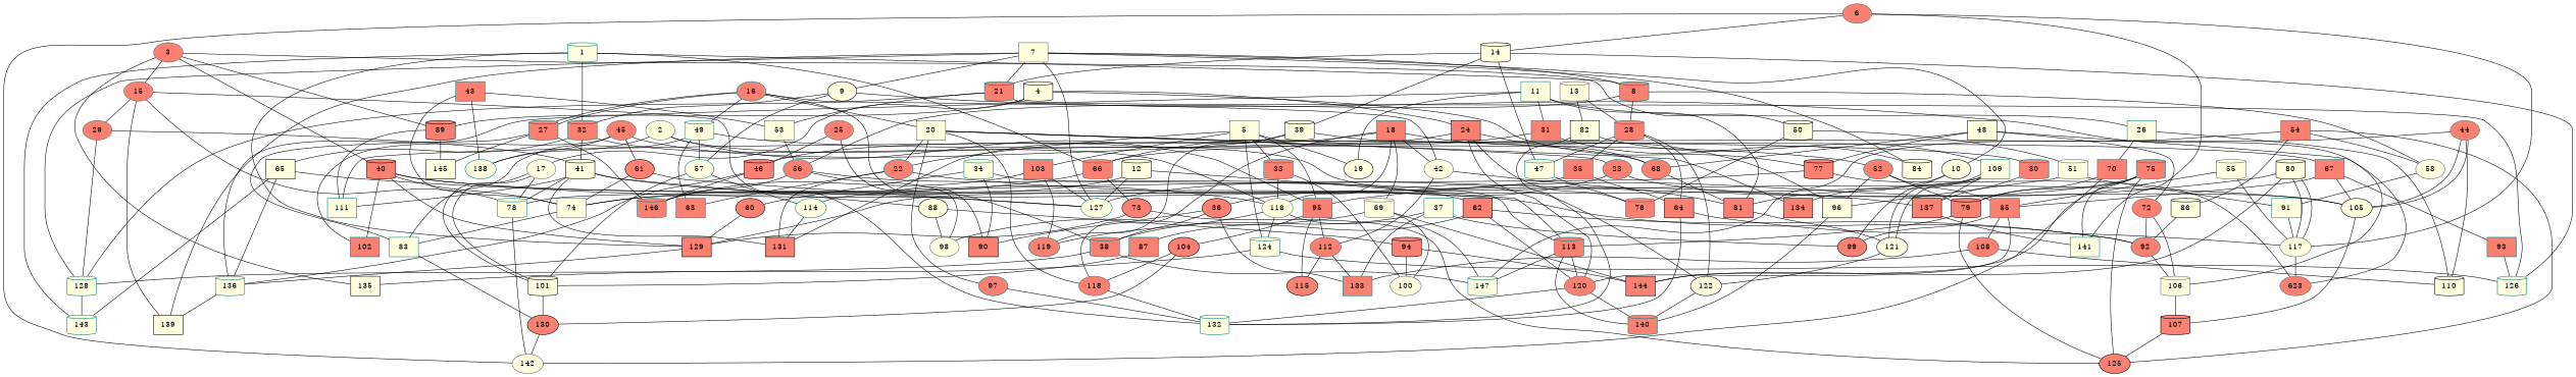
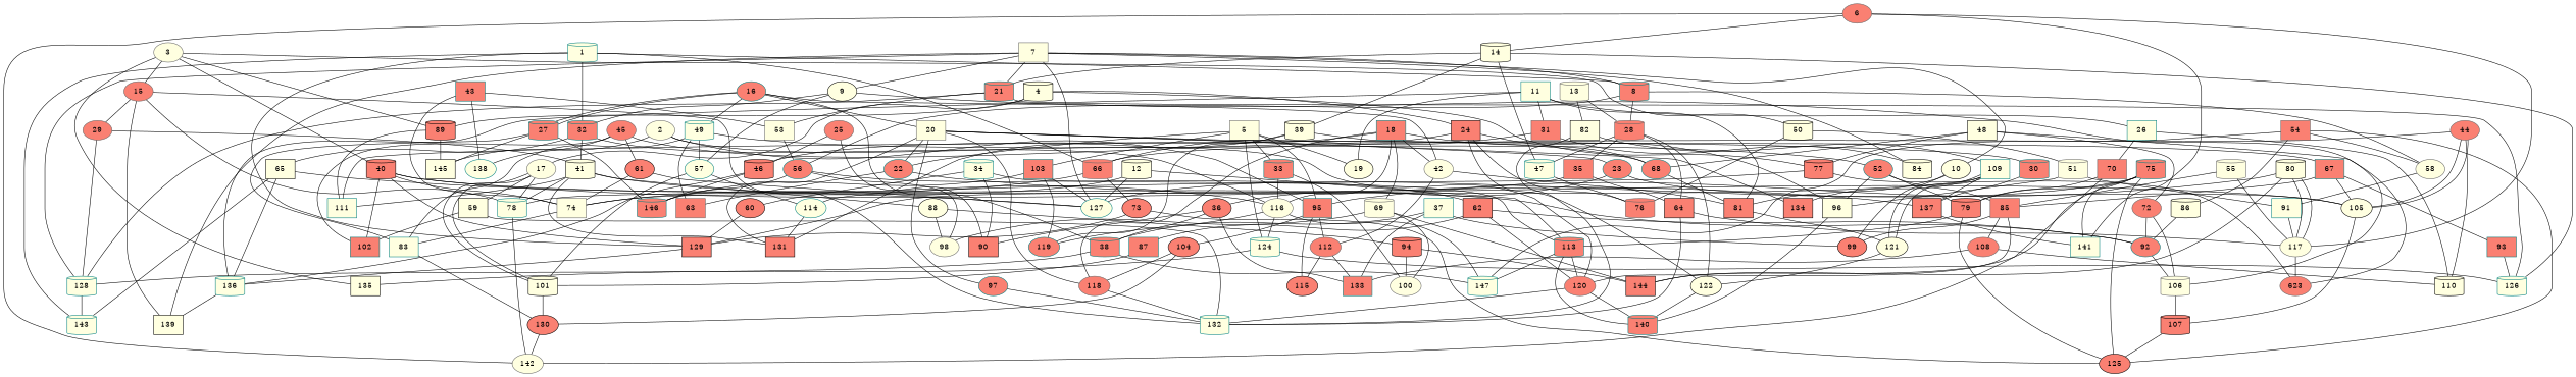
  graph {
    node [color=teal fillcolor=salmon shape=ellipse style=filled]
    1 [fillcolor=lightyellow shape=cylinder]
    8 [shape=cylinder]
    32 [shape=cylinder]
    66 [color=gray40 shape=cylinder]
    129 [color=black shape=box]
    143 [fillcolor=lightyellow shape=cylinder]
    28 [color=gray40 shape=cylinder]
    56
    58 [color=gray40 fillcolor=lightyellow]
    116 [color=gray40 fillcolor=lightyellow]
    41 [color=black fillcolor=lightyellow shape=cylinder]
    65 [color=black fillcolor=lightyellow shape=box]
    74 [color=gray40 fillcolor=lightyellow shape=box]
    73 [color=black]
    136 [fillcolor=lightyellow shape=cylinder]
    2 [color=gray40 fillcolor=lightyellow]
    95 [shape=box]
    120 [color=gray40]
    145 [color=black fillcolor=lightyellow shape=box]
    112 [color=gray40]
    104 [color=black]
    115 [color=black]
    132 [fillcolor=lightyellow shape=cylinder]
    140 [shape=cylinder]
-   3 [color=gray40]
+   3 [color=gray40 fillcolor=lightyellow]
    15 [color=gray40]
    40 [color=black shape=cylinder]
    50 [color=black fillcolor=lightyellow shape=cylinder]
    89 [color=black shape=cylinder]
    135 [color=black fillcolor=lightyellow shape=box]
    139 [color=black fillcolor=lightyellow shape=box]
    29 [color=gray40]
    78 [fillcolor=lightyellow shape=cylinder]
    105 [color=black fillcolor=lightyellow]
    92
    102 [shape=box]
    76 [color=gray40 shape=cylinder]
    51 [color=gray40 fillcolor=lightyellow shape=cylinder]
    111 [fillcolor=lightyellow shape=box]
    4 [color=black fillcolor=lightyellow shape=cylinder]
    17 [color=gray40 fillcolor=lightyellow]
    24 [color=black shape=box]
    77 [color=black shape=cylinder]
+   59 [color=black fillcolor=lightyellow shape=box]
    101 [color=black fillcolor=lightyellow shape=cylinder]
    68
    122 [color=black fillcolor=lightyellow]
    n48 [color=gray40 label=623]
    114 [fillcolor=lightyellow]
    5 [color=gray40 fillcolor=lightyellow shape=box]
    19 [color=black fillcolor=lightyellow]
    22
    33 [shape=cylinder]
    103 [shape=box]
    124 [fillcolor=lightyellow shape=cylinder]
    63 [color=gray40 shape=box]
    131 [color=black shape=box]
    137 [color=black shape=box]
    100 [color=gray40 fillcolor=lightyellow]
    127 [fillcolor=lightyellow]
    146 [shape=cylinder]
    119
    126 [fillcolor=lightyellow shape=cylinder]
    6 [color=gray40]
    14 [color=black fillcolor=lightyellow shape=cylinder]
    117 [color=gray40 fillcolor=lightyellow]
    141 [fillcolor=lightyellow shape=box]
    142 [color=gray40 fillcolor=lightyellow]
    21 [shape=cylinder]
    39 [color=black fillcolor=lightyellow shape=cylinder]
    47 [fillcolor=lightyellow shape=cylinder]
    7 [color=gray40 fillcolor=lightyellow shape=box]
    9 [color=black fillcolor=lightyellow]
    10 [color=black fillcolor=lightyellow]
    84 [color=black fillcolor=lightyellow shape=cylinder]
    128 [fillcolor=lightyellow shape=cylinder]
    57 [fillcolor=lightyellow]
    106 [color=gray40 fillcolor=lightyellow shape=cylinder]
    81 [color=black shape=box]
    99 [color=black]
    53 [color=gray40 fillcolor=lightyellow shape=box]
    35 [color=gray40 shape=box]
    64 [color=black shape=box]
    62 [color=black shape=box]
    98 [color=gray40 fillcolor=lightyellow]
    91 [fillcolor=lightyellow shape=box]
    107 [color=black shape=cylinder]
    121 [color=black fillcolor=lightyellow]
    11 [fillcolor=lightyellow shape=box]
    26 [fillcolor=lightyellow shape=box]
    31 [color=gray40 shape=box]
    70 [color=gray40 shape=box]
    110 [color=black fillcolor=lightyellow shape=cylinder]
    12 [color=black fillcolor=lightyellow shape=cylinder]
    113 [shape=cylinder]
    83 [fillcolor=lightyellow shape=box]
    147 [fillcolor=lightyellow shape=cylinder]
    13 [color=gray40 fillcolor=lightyellow shape=cylinder]
    82 [color=black fillcolor=lightyellow shape=box]
    109 [fillcolor=lightyellow shape=box]
    67 [shape=box]
    16
    20 [color=gray40 fillcolor=lightyellow shape=box]
    27 [shape=cylinder]
    38 [shape=cylinder]
    42 [color=gray40 fillcolor=lightyellow]
    49 [fillcolor=lightyellow shape=cylinder]
    118 [color=gray40]
    23
    30 [shape=cylinder]
    97
    134 [color=black shape=box]
    52
    130 [color=black]
    18 [shape=box]
    46 [color=black shape=cylinder]
    69 [color=gray40 fillcolor=lightyellow shape=cylinder]
    96 [color=black fillcolor=lightyellow shape=box]
    144 [color=black shape=box]
    36 [color=black]
    90 [color=black shape=box]
    133 [shape=box]
    25 [color=gray40]
    79 [color=black shape=cylinder]
    88 [color=black fillcolor=lightyellow]
    34 [fillcolor=lightyellow shape=cylinder]
    60 [color=black]
    37 [fillcolor=lightyellow shape=box]
    87 [shape=box]
    85 [color=gray40 shape=box]
    93 [shape=box]
    94 [color=black shape=cylinder]
    43 [shape=box]
    138 [fillcolor=lightyellow]
    44 [color=gray40]
    45 [color=gray40]
    61 [color=black]
    48 [color=black fillcolor=lightyellow shape=box]
    72 [color=gray40]
    125 [color=black]
    108 [color=gray40]
    54 [color=gray40 shape=box]
    86 [color=black fillcolor=lightyellow shape=cylinder]
    55 [color=gray40 fillcolor=lightyellow shape=cylinder]
    75 [shape=cylinder]
    80 [color=black fillcolor=lightyellow shape=cylinder]
    1 -- 8
    1 -- 32
    1 -- 66
    1 -- 129
    1 -- 143
    8 -- 28
    8 -- 56
    8 -- 58
    32 -- 116
    32 -- 41
    32 -- 65
    66 -- 74
    66 -- 73
    129 -- 136
    28 -- 122
    28 -- 47
    28 -- 35
    28 -- 64
    56 -- 146
    56 -- 62
    56 -- 98
    58 -- 91
    116 -- 124
    116 -- 119
    116 -- 147
    41 -- 116
    41 -- 78
    41 -- 111
    41 -- 131
    41 -- 88
    65 -- 143
    65 -- 136
    65 -- 127
    74 -- 83
    73 -- 129
    73 -- 125
    136 -- 139
    2 -- 95
    2 -- 120
-   2 -- 138
+   2 -- 145
    95 -- 112
    95 -- 104
    95 -- 115
    120 -- 132
    120 -- 140
    112 -- 115
    112 -- 133
    104 -- 118
    104 -- 130
    3 -- 15
    3 -- 40
    3 -- 50
    3 -- 89
    3 -- 135
    15 -- 132
    15 -- 139
    15 -- 29
    15 -- 78
    40 -- 129
    40 -- 74
    40 -- 105
    40 -- 92
    40 -- 102
    50 -- 76
    50 -- 51
    89 -- 145
    89 -- 111
    29 -- 41
    29 -- 128
    78 -- 142
    105 -- 107
    92 -- 106
    51 -- 91
    51 -- 96
    4 -- 89
    4 -- 17
    4 -- 24
    4 -- 77
    17 -- 78
+   17 -- 59
    17 -- 101
    17 -- 101
    24 -- 76
    24 -- 111
    24 -- 68
    24 -- 122
    77 -- n48
    77 -- 114
+   59 -- 132
+   59 -- 102
    101 -- 130
    68 -- 81
    122 -- 140
    114 -- 131
    5 -- 95
    5 -- 19
    5 -- 22
    5 -- 33
    5 -- 103
    5 -- 124
    22 -- 63
-   22 -- 131
+   20 -- 131
    22 -- 137
    33 -- 116
    33 -- 100
    103 -- 127
    103 -- 146
    103 -- 119
    124 -- 135
    124 -- 126
    137 -- 141
    6 -- 14
    6 -- 117
    6 -- 141
    6 -- 142
    14 -- 126
    14 -- 21
    14 -- 39
    14 -- 47
    117 -- n48
    21 -- 126
    21 -- 128
    21 -- 53
    39 -- 131
    39 -- 119
    39 -- 67
    47 -- 76
    7 -- 8
    7 -- 139
    7 -- 127
    7 -- 21
    7 -- 9
    7 -- 10
    7 -- 84
    7 -- 128
    9 -- 32
    9 -- 57
    9 -- 106
    10 -- 81
    10 -- 99
    128 -- 143
    57 -- 101
    57 -- 114
    106 -- 107
    81 -- 121
    53 -- 56
    35 -- 78
    35 -- 64
    64 -- 132
    64 -- 117
    62 -- 120
    62 -- 92
    62 -- 87
    91 -- 117
    107 -- 125
    121 -- 122
    11 -- 136
    11 -- 19
    11 -- 81
    11 -- 26
    11 -- 31
    26 -- 70
    26 -- 110
    31 -- 66
    31 -- 84
    70 -- 142
    70 -- 79
    12 -- 74
    12 -- 127
    12 -- 113
    113 -- 120
    113 -- 140
    113 -- 147
    83 -- 130
    13 -- 28
    13 -- 82
    82 -- 132
    82 -- 109
    109 -- 129
    109 -- 137
    109 -- 121
    109 -- 121
    109 -- 134
    67 -- 105
    67 -- 85
    67 -- 93
    16 -- 20
    16 -- 27
    16 -- 27
    16 -- 38
    16 -- 42
    16 -- 49
    20 -- 22
    20 -- 118
    20 -- 23
    20 -- 30
    20 -- 97
    20 -- 134
    27 -- 145
    27 -- 146
    27 -- 83
    38 -- 128
    38 -- 147
    42 -- 112
    42 -- 81
    49 -- 63
    49 -- 57
    49 -- 83
    49 -- 52
    118 -- 132
    23 -- 105
    23 -- 36
    30 -- 137
    97 -- 132
    52 -- 96
    52 -- 79
    52 -- 85
    130 -- 142
    18 -- 116
    18 -- 42
    18 -- 118
    18 -- 46
    18 -- 69
    18 -- 96
    46 -- 136
    46 -- 146
    69 -- 100
    69 -- 98
    69 -- 144
    96 -- 140
    36 -- 38
    36 -- 90
    36 -- 133
    25 -- 46
    25 -- 90
    79 -- 113
    79 -- 125
    88 -- 98
    88 -- 94
    34 -- 113
    34 -- 90
    34 -- 60
    60 -- 129
    37 -- 99
    37 -- 38
    37 -- 133
    87 -- 101
    85 -- 120
    85 -- 99
    85 -- 108
    93 -- 126
    94 -- 100
    94 -- 144
    43 -- 74
    43 -- 53
    43 -- 138
    44 -- 66
    44 -- 105
    44 -- 105
    44 -- 110
    45 -- 102
    45 -- 68
    45 -- 138
    45 -- 61
    61 -- 74
    61 -- 127
    48 -- 77
    48 -- 68
    48 -- n48
    48 -- 72
    72 -- 92
    72 -- 106
    108 -- 110
    108 -- 133
    54 -- 58
    54 -- 147
    54 -- 125
    54 -- 86
    86 -- 92
    55 -- 117
    55 -- 85
    75 -- 127
    75 -- 141
    75 -- 144
    75 -- 79
    75 -- 125
    80 -- 95
    80 -- 117
    80 -- 117
    80 -- 144
  }
